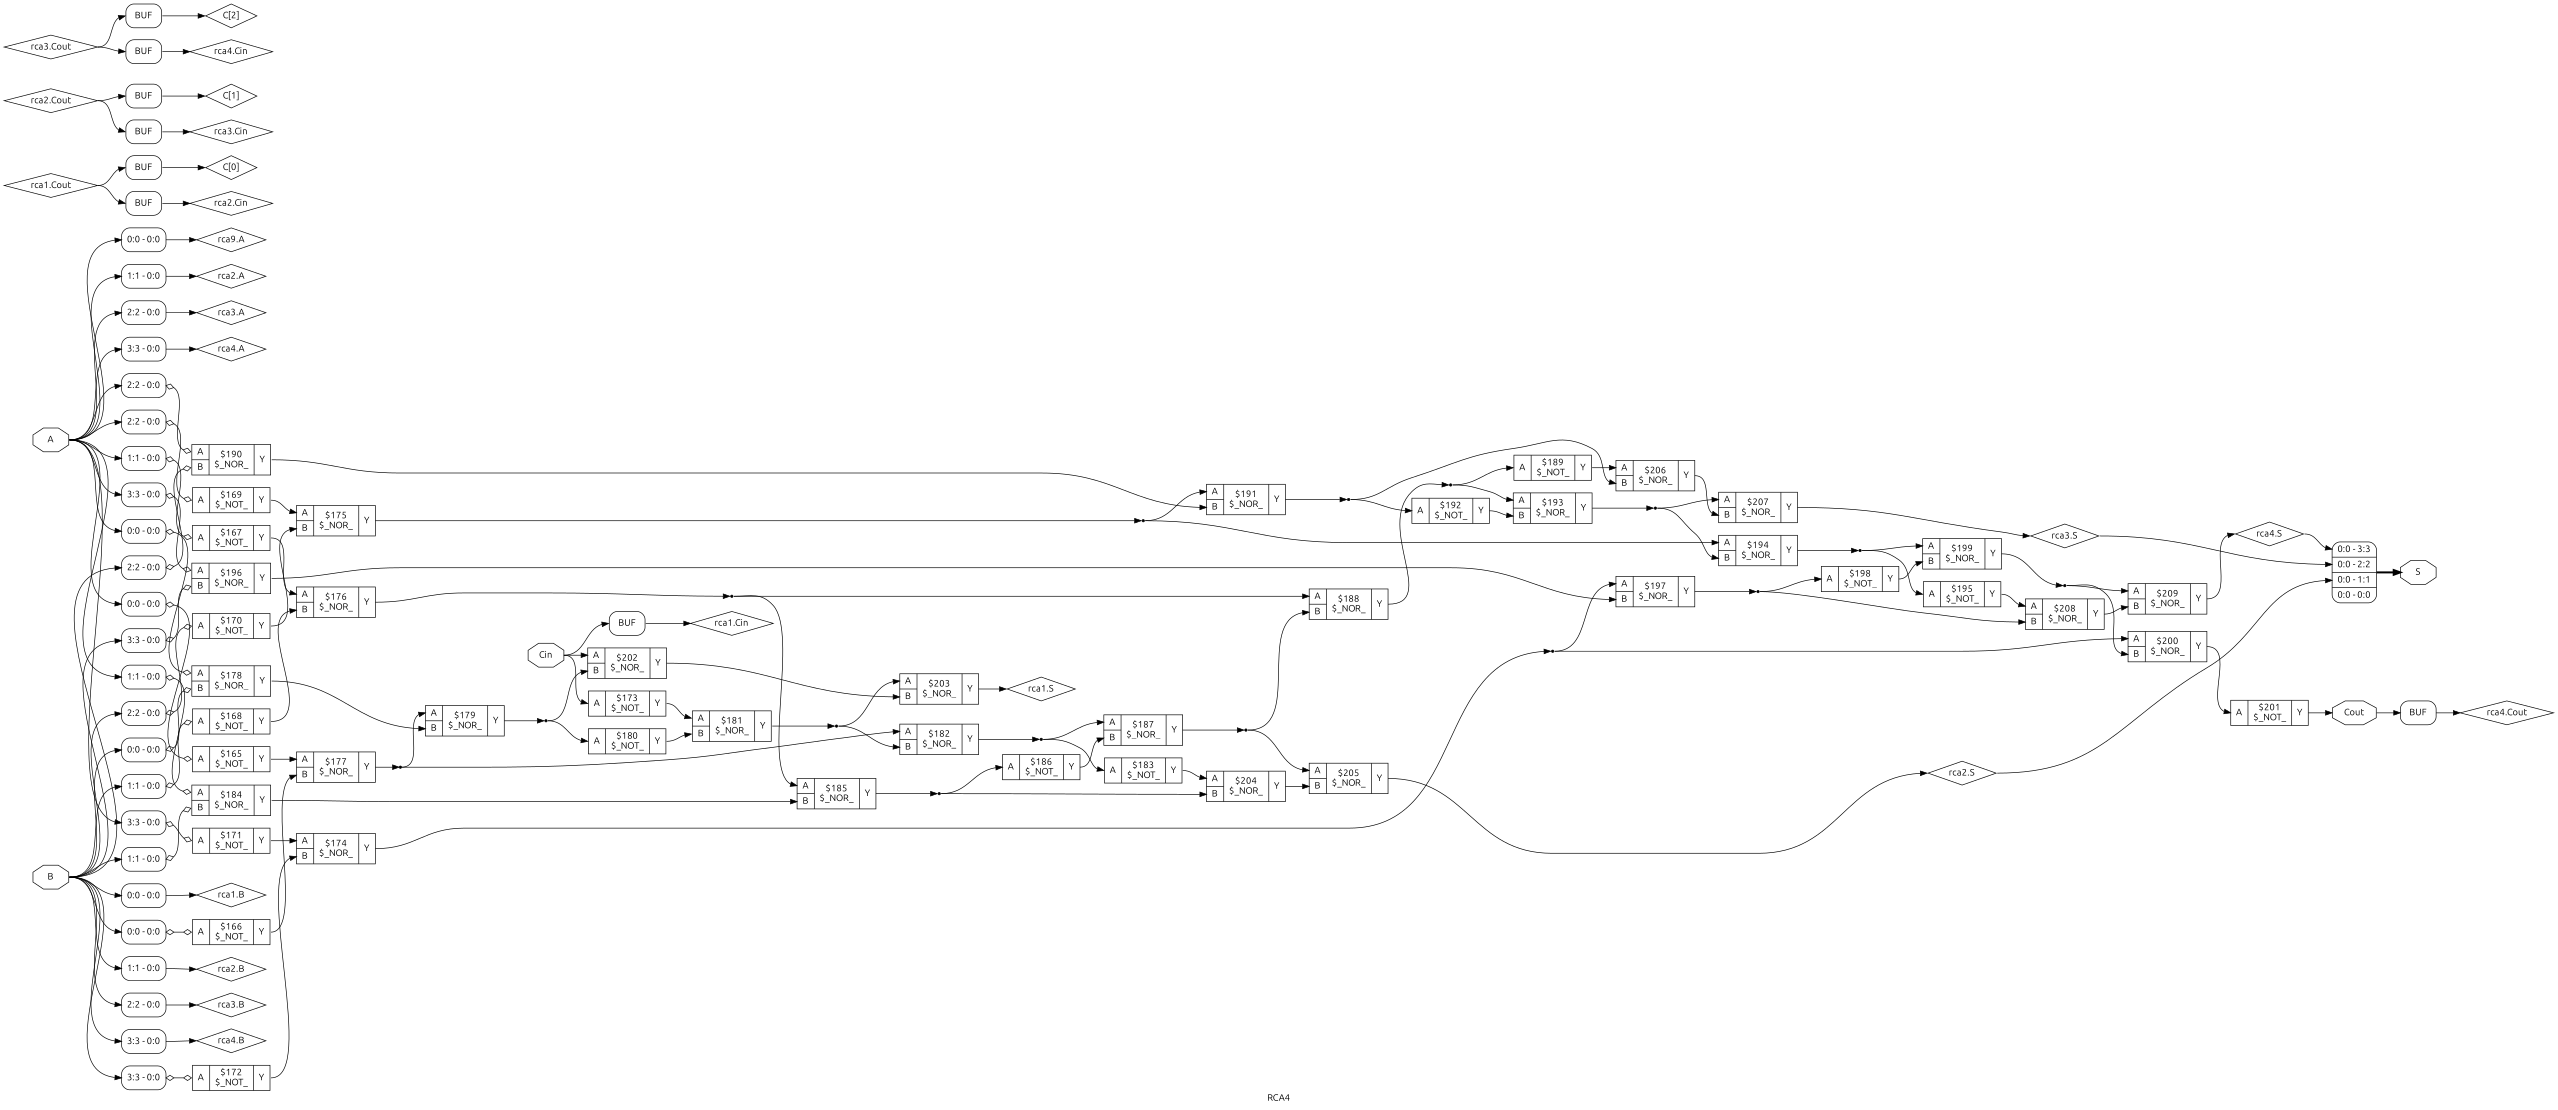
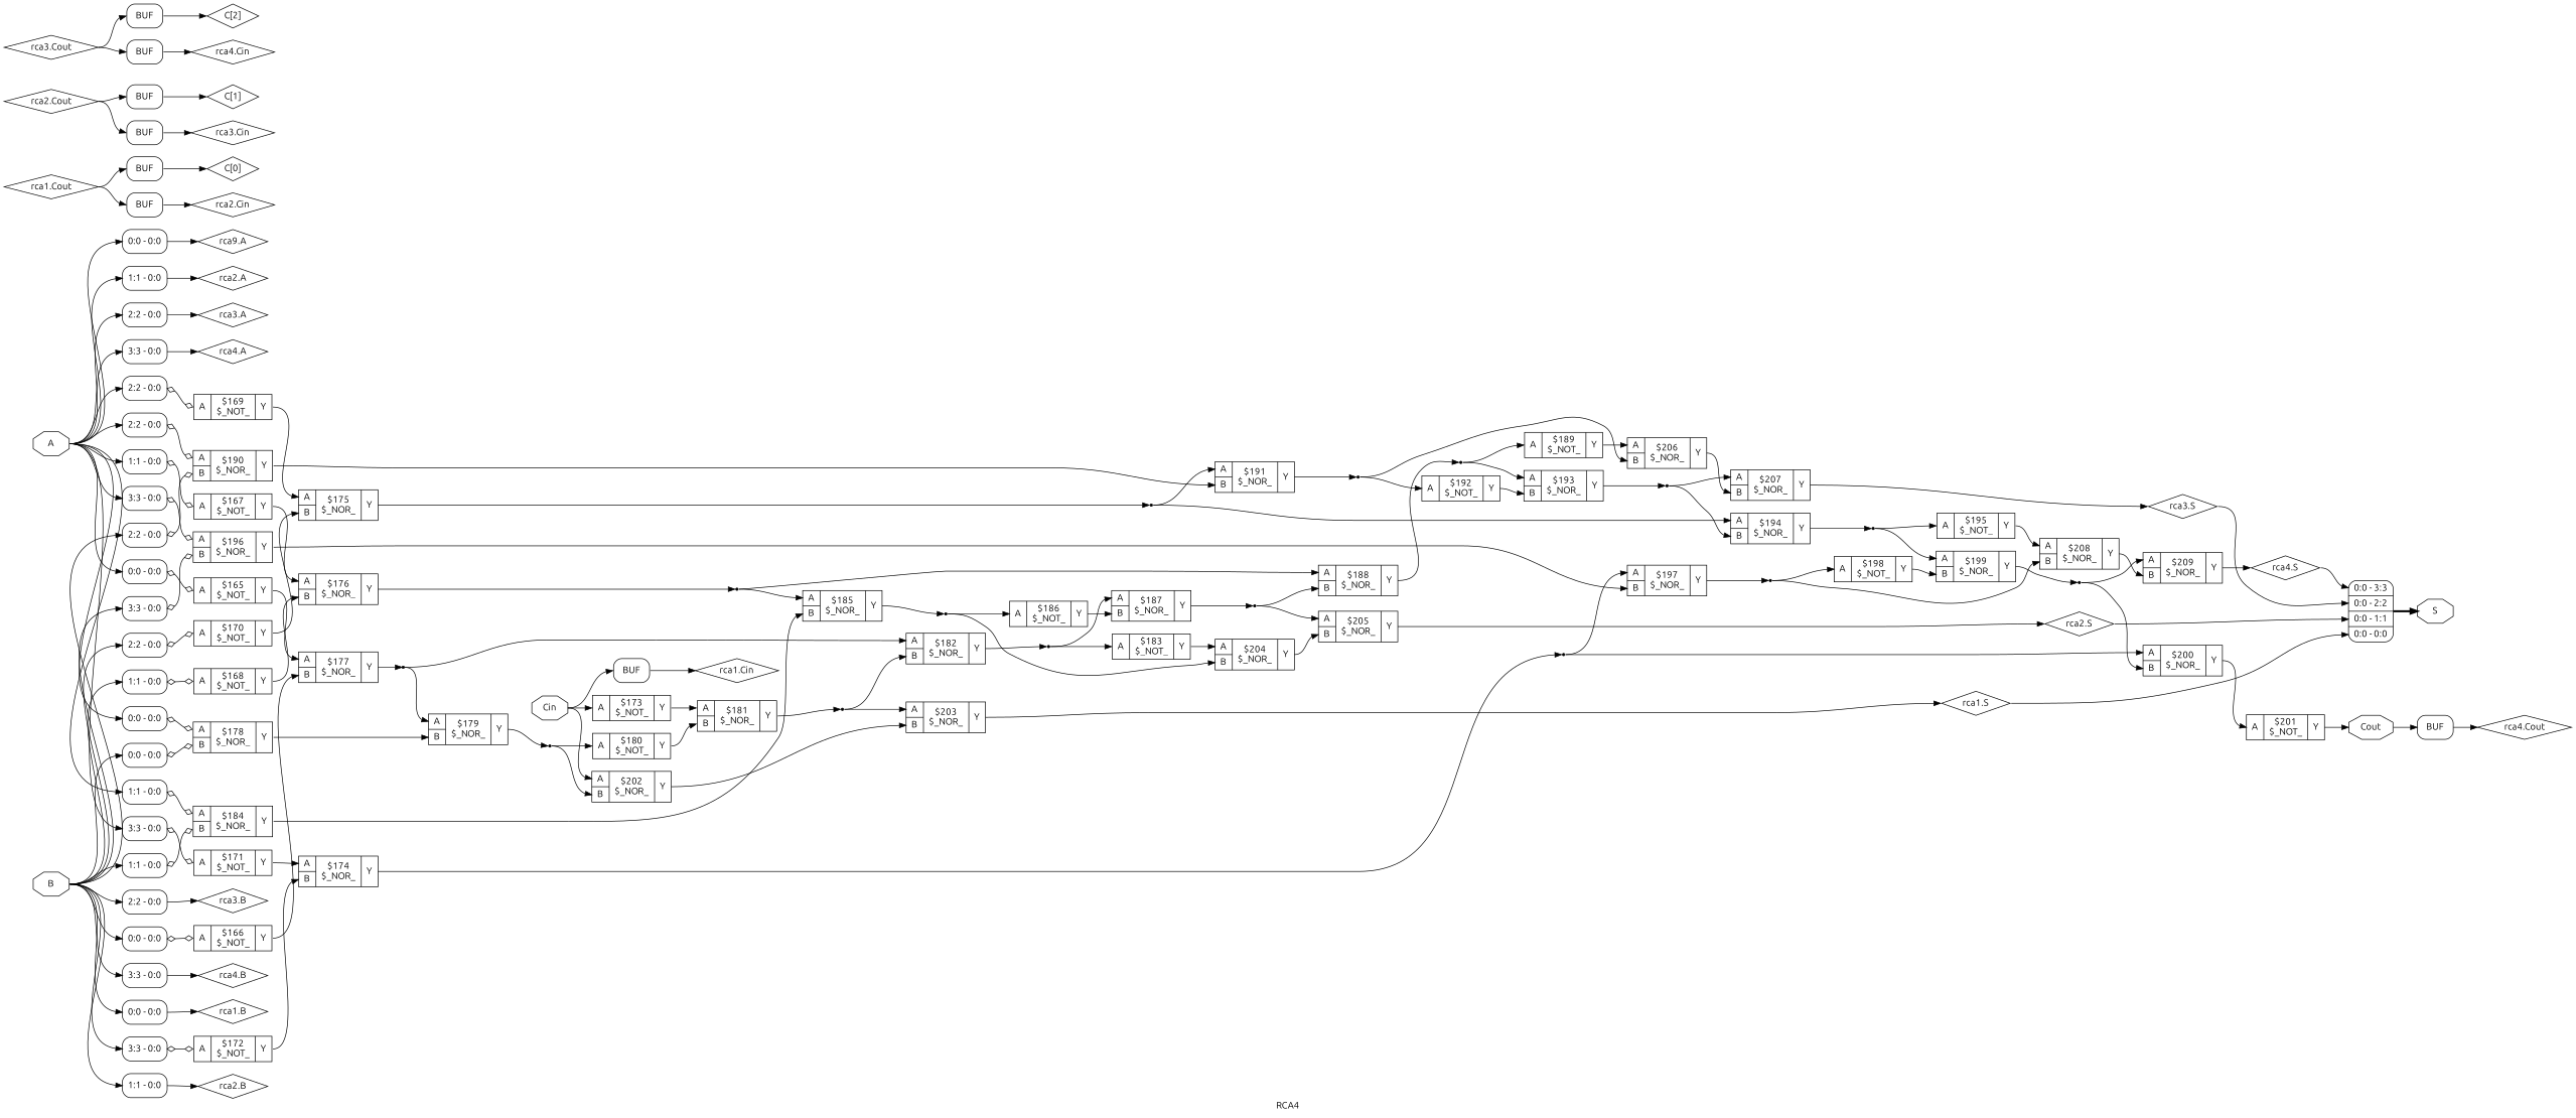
  digraph {
    fontname=Ubuntu
    label=RCA4
    rankdir=LR
    remincross=true
    node [fontname=Ubuntu shape=record]
    edge [color=black fontname=Ubuntu headport="p41:w" tailport=e]
    n41 [color=black fontcolor=black label=A shape=octagon]
    x0 [label="<s0> 0:0 - 0:0 " style=rounded]
    x2 [label="<s0> 1:1 - 0:0 " style=rounded]
    x4 [label="<s0> 2:2 - 0:0 " style=rounded]
    x6 [label="<s0> 3:3 - 0:0 " style=rounded]
    x8 [label="<s0> 0:0 - 0:0 " style=rounded]
    x10 [label="<s0> 1:1 - 0:0 " style=rounded]
    x12 [label="<s0> 2:2 - 0:0 " style=rounded]
    x14 [label="<s0> 3:3 - 0:0 " style=rounded]
    x20 [label="<s0> 0:0 - 0:0 " style=rounded]
    x23 [label="<s0> 1:1 - 0:0 " style=rounded]
    x26 [label="<s0> 2:2 - 0:0 " style=rounded]
    x29 [label="<s0> 3:3 - 0:0 " style=rounded]
    c70 [label="{{<p41> A}|$165\n$_NOT_|{<p69> Y}}"]
    c72 [label="{{<p41> A}|$167\n$_NOT_|{<p69> Y}}"]
    c74 [label="{{<p41> A}|$169\n$_NOT_|{<p69> Y}}"]
    c76 [label="{{<p41> A}|$171\n$_NOT_|{<p69> Y}}"]
    c83 [label="{{<p41> A|<p42> B}|$178\n$_NOR_|{<p69> Y}}"]
    c89 [label="{{<p41> A|<p42> B}|$184\n$_NOR_|{<p69> Y}}"]
    c95 [label="{{<p41> A|<p42> B}|$190\n$_NOR_|{<p69> Y}}"]
    c101 [label="{{<p41> A|<p42> B}|$196\n$_NOR_|{<p69> Y}}"]
    n49 [color=black fontcolor=black label="rca9.A" shape=diamond]
    n54 [color=black fontcolor=black label="rca2.A" shape=diamond]
    n59 [color=black fontcolor=black label="rca3.A" shape=diamond]
    n64 [color=black fontcolor=black label="rca4.A" shape=diamond]
    n42 [color=black fontcolor=black label=B shape=octagon]
    x1 [label="<s0> 0:0 - 0:0 " style=rounded]
    x3 [label="<s0> 1:1 - 0:0 " style=rounded]
    x5 [label="<s0> 2:2 - 0:0 " style=rounded]
    x7 [label="<s0> 3:3 - 0:0 " style=rounded]
    x9 [label="<s0> 0:0 - 0:0 " style=rounded]
    x11 [label="<s0> 1:1 - 0:0 " style=rounded]
    x13 [label="<s0> 2:2 - 0:0 " style=rounded]
    x15 [label="<s0> 3:3 - 0:0 " style=rounded]
    x21 [label="<s0> 0:0 - 0:0 " style=rounded]
    x24 [label="<s0> 1:1 - 0:0 " style=rounded]
    x27 [label="<s0> 2:2 - 0:0 " style=rounded]
    x30 [label="<s0> 3:3 - 0:0 " style=rounded]
    c71 [label="{{<p41> A}|$166\n$_NOT_|{<p69> Y}}"]
    c73 [label="{{<p41> A}|$168\n$_NOT_|{<p69> Y}}"]
    c75 [label="{{<p41> A}|$170\n$_NOT_|{<p69> Y}}"]
    c77 [label="{{<p41> A}|$172\n$_NOT_|{<p69> Y}}"]
    n50 [color=black fontcolor=black label="rca1.B" shape=diamond]
    n55 [color=black fontcolor=black label="rca2.B" shape=diamond]
    n60 [color=black fontcolor=black label="rca3.B" shape=diamond]
    n65 [color=black fontcolor=black label="rca4.B" shape=diamond]
    n43 [color=black fontcolor=black label="C[0]" shape=diamond]
    n44 [color=black fontcolor=black label="C[1]" shape=diamond]
    n45 [color=black fontcolor=black label="C[2]" shape=diamond]
    n46 [color=black fontcolor=black label=Cin shape=octagon]
    c78 [label="{{<p41> A}|$173\n$_NOT_|{<p69> Y}}"]
    c107 [label="{{<p41> A|<p42> B}|$202\n$_NOR_|{<p69> Y}}"]
    x22 [label=BUF shape=box style=rounded]
    c86 [label="{{<p41> A|<p42> B}|$181\n$_NOR_|{<p69> Y}}"]
    c108 [label="{{<p41> A|<p42> B}|$203\n$_NOR_|{<p69> Y}}"]
    n51 [color=black fontcolor=black label="rca1.Cin" shape=diamond]
    n47 [color=black fontcolor=black label=Cout shape=octagon]
    x32 [label=BUF shape=box style=rounded]
    n67 [color=black fontcolor=black label="rca4.Cout" shape=diamond]
    n48 [color=black fontcolor=black label=S shape=octagon]
    n52 [color=black fontcolor=black label="rca1.Cout" shape=diamond]
    x16 [label=BUF shape=box style=rounded]
    x25 [label=BUF shape=box style=rounded]
    n56 [color=black fontcolor=black label="rca2.Cin" shape=diamond]
    n53 [color=black fontcolor=black label="rca1.S" shape=diamond]
    x19 [label="<s3> 0:0 - 3:3 |<s2> 0:0 - 2:2 |<s1> 0:0 - 1:1 |<s0> 0:0 - 0:0 " style=rounded]
    n57 [color=black fontcolor=black label="rca2.Cout" shape=diamond]
    x17 [label=BUF shape=box style=rounded]
    x28 [label=BUF shape=box style=rounded]
    n61 [color=black fontcolor=black label="rca3.Cin" shape=diamond]
    n58 [color=black fontcolor=black label="rca2.S" shape=diamond]
    n62 [color=black fontcolor=black label="rca3.Cout" shape=diamond]
    x18 [label=BUF shape=box style=rounded]
    x31 [label=BUF shape=box style=rounded]
    n66 [color=black fontcolor=black label="rca4.Cin" shape=diamond]
    n63 [color=black fontcolor=black label="rca3.S" shape=diamond]
    n68 [color=black fontcolor=black label="rca4.S" shape=diamond]
    c82 [label="{{<p41> A|<p42> B}|$177\n$_NOR_|{<p69> Y}}"]
    n13 [shape=point]
    c81 [label="{{<p41> A|<p42> B}|$176\n$_NOR_|{<p69> Y}}"]
    n12 [shape=point]
    c80 [label="{{<p41> A|<p42> B}|$175\n$_NOR_|{<p69> Y}}"]
    n11 [shape=point]
    c79 [label="{{<p41> A|<p42> B}|$174\n$_NOR_|{<p69> Y}}"]
    n10 [shape=point]
    n17 [shape=point]
    c102 [label="{{<p41> A|<p42> B}|$197\n$_NOR_|{<p69> Y}}"]
    c105 [label="{{<p41> A|<p42> B}|$200\n$_NOR_|{<p69> Y}}"]
    c96 [label="{{<p41> A|<p42> B}|$191\n$_NOR_|{<p69> Y}}"]
    c99 [label="{{<p41> A|<p42> B}|$194\n$_NOR_|{<p69> Y}}"]
    c90 [label="{{<p41> A|<p42> B}|$185\n$_NOR_|{<p69> Y}}"]
    c93 [label="{{<p41> A|<p42> B}|$188\n$_NOR_|{<p69> Y}}"]
    c84 [label="{{<p41> A|<p42> B}|$179\n$_NOR_|{<p69> Y}}"]
    c87 [label="{{<p41> A|<p42> B}|$182\n$_NOR_|{<p69> Y}}"]
    n15 [shape=point]
    c85 [label="{{<p41> A}|$180\n$_NOT_|{<p69> Y}}"]
    n18 [shape=point]
    c88 [label="{{<p41> A}|$183\n$_NOT_|{<p69> Y}}"]
    c92 [label="{{<p41> A|<p42> B}|$187\n$_NOR_|{<p69> Y}}"]
    c109 [label="{{<p41> A|<p42> B}|$204\n$_NOR_|{<p69> Y}}"]
    c110 [label="{{<p41> A|<p42> B}|$205\n$_NOR_|{<p69> Y}}"]
    n21 [shape=point]
    c91 [label="{{<p41> A}|$186\n$_NOT_|{<p69> Y}}"]
    n23 [shape=point]
    n24 [shape=point]
    c94 [label="{{<p41> A}|$189\n$_NOT_|{<p69> Y}}"]
    c98 [label="{{<p41> A|<p42> B}|$193\n$_NOR_|{<p69> Y}}"]
    c111 [label="{{<p41> A|<p42> B}|$206\n$_NOR_|{<p69> Y}}"]
    c112 [label="{{<p41> A|<p42> B}|$207\n$_NOR_|{<p69> Y}}"]
    n27 [shape=point]
    c97 [label="{{<p41> A}|$192\n$_NOT_|{<p69> Y}}"]
    n29 [shape=point]
    n30 [shape=point]
    c100 [label="{{<p41> A}|$195\n$_NOT_|{<p69> Y}}"]
    c104 [label="{{<p41> A|<p42> B}|$199\n$_NOR_|{<p69> Y}}"]
    c113 [label="{{<p41> A|<p42> B}|$208\n$_NOR_|{<p69> Y}}"]
    c114 [label="{{<p41> A|<p42> B}|$209\n$_NOR_|{<p69> Y}}"]
    n33 [shape=point]
    c103 [label="{{<p41> A}|$198\n$_NOT_|{<p69> Y}}"]
    n35 [shape=point]
    c106 [label="{{<p41> A}|$201\n$_NOT_|{<p69> Y}}"]
    n41 -> x0 [headport="s0:w"]
    n41 -> x2 [headport="s0:w"]
    n41 -> x4 [headport="s0:w"]
    n41 -> x6 [headport="s0:w"]
    n41 -> x8 [headport="s0:w"]
    n41 -> x10 [headport="s0:w"]
    n41 -> x12 [headport="s0:w"]
    n41 -> x14 [headport="s0:w"]
    n41 -> x20 [headport="s0:w"]
    n41 -> x23 [headport="s0:w"]
    n41 -> x26 [headport="s0:w"]
    n41 -> x29 [headport="s0:w"]
    x0 -> c70 [arrowhead=odiamond arrowtail=odiamond dir=both]
    x2 -> c72 [arrowhead=odiamond arrowtail=odiamond dir=both]
    x4 -> c74 [arrowhead=odiamond arrowtail=odiamond dir=both]
    x6 -> c76 [arrowhead=odiamond arrowtail=odiamond dir=both]
    x8 -> c83 [arrowhead=odiamond arrowtail=odiamond dir=both]
    x10 -> c89 [arrowhead=odiamond arrowtail=odiamond dir=both]
    x12 -> c95 [arrowhead=odiamond arrowtail=odiamond dir=both]
    x14 -> c101 [arrowhead=odiamond arrowtail=odiamond dir=both]
    x20 -> n49 [headport=w]
    x23 -> n54 [headport=w]
    x26 -> n59 [headport=w]
    x29 -> n64 [headport=w]
    c70 -> c82 [tailport="p69:e"]
    c72 -> c81 [tailport="p69:e"]
    c74 -> c80 [tailport="p69:e"]
    c76 -> c79 [tailport="p69:e"]
    c83 -> c84 [headport="p42:w" tailport="p69:e"]
    c89 -> c90 [headport="p42:w" tailport="p69:e"]
    c95 -> c96 [headport="p42:w" tailport="p69:e"]
    c101 -> c102 [headport="p42:w" tailport="p69:e"]
    n42 -> x1 [headport="s0:w"]
    n42 -> x3 [headport="s0:w"]
    n42 -> x5 [headport="s0:w"]
    n42 -> x7 [headport="s0:w"]
    n42 -> x9 [headport="s0:w"]
    n42 -> x11 [headport="s0:w"]
    n42 -> x13 [headport="s0:w"]
    n42 -> x15 [headport="s0:w"]
    n42 -> x21 [headport="s0:w"]
    n42 -> x24 [headport="s0:w"]
    n42 -> x27 [headport="s0:w"]
    n42 -> x30 [headport="s0:w"]
    x1 -> c71 [arrowhead=odiamond arrowtail=odiamond dir=both]
    x3 -> c73 [arrowhead=odiamond arrowtail=odiamond dir=both]
    x5 -> c75 [arrowhead=odiamond arrowtail=odiamond dir=both]
    x7 -> c77 [arrowhead=odiamond arrowtail=odiamond dir=both]
    x9 -> c83 [arrowhead=odiamond arrowtail=odiamond dir=both headport="p42:w"]
    x11 -> c89 [arrowhead=odiamond arrowtail=odiamond dir=both headport="p42:w"]
    x13 -> c95 [arrowhead=odiamond arrowtail=odiamond dir=both headport="p42:w"]
    x15 -> c101 [arrowhead=odiamond arrowtail=odiamond dir=both headport="p42:w"]
    x21 -> n50 [headport=w]
    x24 -> n55 [headport=w]
    x27 -> n60 [headport=w]
    x30 -> n65 [headport=w]
    c71 -> c82 [headport="p42:w" tailport="p69:e"]
    c73 -> c81 [headport="p42:w" tailport="p69:e"]
    c75 -> c80 [headport="p42:w" tailport="p69:e"]
    c77 -> c79 [headport="p42:w" tailport="p69:e"]
    n46 -> c78
    n46 -> c107
    n46 -> x22 [headport="w:w"]
    c78 -> c86 [tailport="p69:e"]
    c107 -> c108 [headport="p42:w" tailport="p69:e"]
    x22 -> n51 [headport=w tailport="e:e"]
    c86 -> n17 [headport=w tailport="p69:e"]
    c108 -> n53 [headport=w tailport="p69:e"]
    n47 -> x32 [headport="w:w"]
    x32 -> n67 [headport=w tailport="e:e"]
    n52 -> x16 [headport="w:w"]
    n52 -> x25 [headport="w:w"]
    x16 -> n43 [headport=w tailport="e:e"]
    x25 -> n56 [headport=w tailport="e:e"]
+   n53 -> x19 [headport="s0:w"]
    x19 -> n48 [headport=w style="setlinewidth(3)"]
    n57 -> x17 [headport="w:w"]
    n57 -> x28 [headport="w:w"]
    x17 -> n44 [headport=w tailport="e:e"]
    x28 -> n61 [headport=w tailport="e:e"]
    n58 -> x19 [headport="s1:w"]
    n62 -> x18 [headport="w:w"]
    n62 -> x31 [headport="w:w"]
    x18 -> n45 [headport=w tailport="e:e"]
    x31 -> n66 [headport=w tailport="e:e"]
    n63 -> x19 [headport="s2:w"]
    n68 -> x19 [headport="s3:w"]
    c82 -> n13 [headport=w tailport="p69:e"]
    n13 -> c84
    n13 -> c87
    c81 -> n12 [headport=w tailport="p69:e"]
    n12 -> c90
    n12 -> c93
    c80 -> n11 [headport=w tailport="p69:e"]
    n11 -> c96
    n11 -> c99
    c79 -> n10 [headport=w tailport="p69:e"]
    n10 -> c102
    n10 -> c105
    n17 -> c108
    n17 -> c87 [headport="p42:w"]
    c102 -> n33 [headport=w tailport="p69:e"]
    c105 -> c106 [tailport="p69:e"]
    c96 -> n27 [headport=w tailport="p69:e"]
    c99 -> n30 [headport=w tailport="p69:e"]
    c90 -> n21 [headport=w tailport="p69:e"]
    c93 -> n24 [headport=w tailport="p69:e"]
    c84 -> n15 [headport=w tailport="p69:e"]
    c87 -> n18 [headport=w tailport="p69:e"]
    n15 -> c107 [headport="p42:w"]
    n15 -> c85
    c85 -> c86 [headport="p42:w" tailport="p69:e"]
    n18 -> c88
    n18 -> c92
    c88 -> c109 [tailport="p69:e"]
    c92 -> n23 [headport=w tailport="p69:e"]
    c109 -> c110 [headport="p42:w" tailport="p69:e"]
    c110 -> n58 [headport=w tailport="p69:e"]
    n21 -> c109 [headport="p42:w"]
    n21 -> c91
    c91 -> c92 [headport="p42:w" tailport="p69:e"]
    n23 -> c93 [headport="p42:w"]
    n23 -> c110
    n24 -> c94
    n24 -> c98
    c94 -> c111 [tailport="p69:e"]
    c98 -> n29 [headport=w tailport="p69:e"]
    c111 -> c112 [headport="p42:w" tailport="p69:e"]
    c112 -> n63 [headport=w tailport="p69:e"]
    n27 -> c111 [headport="p42:w"]
    n27 -> c97
    c97 -> c98 [headport="p42:w" tailport="p69:e"]
    n29 -> c99 [headport="p42:w"]
    n29 -> c112
    n30 -> c100
    n30 -> c104
    c100 -> c113 [tailport="p69:e"]
    c104 -> n35 [headport=w tailport="p69:e"]
    c113 -> c114 [headport="p42:w" tailport="p69:e"]
    c114 -> n68 [headport=w tailport="p69:e"]
    n33 -> c113 [headport="p42:w"]
    n33 -> c103
    c103 -> c104 [headport="p42:w" tailport="p69:e"]
    n35 -> c105 [headport="p42:w"]
    n35 -> c114
    c106 -> n47 [headport=w tailport="p69:e"]
  }
